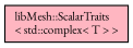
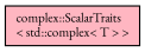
  digraph {
    rankdir=LR
    fontname="EB Garamond"
-   n1 [color=black fillcolor=lightpink fontname="EB Garamond" fontsize=10 height=0.2 label="libMesh::ScalarTraits\l\< std::complex\< T \> \>" shape=record style=filled width=0.4]
+   n1 [color=black fillcolor=lightpink fontname="EB Garamond" fontsize=10 height=0.2 label="complex::ScalarTraits\l\< std::complex\< T \> \>" shape=record style=filled width=0.4]
  }
